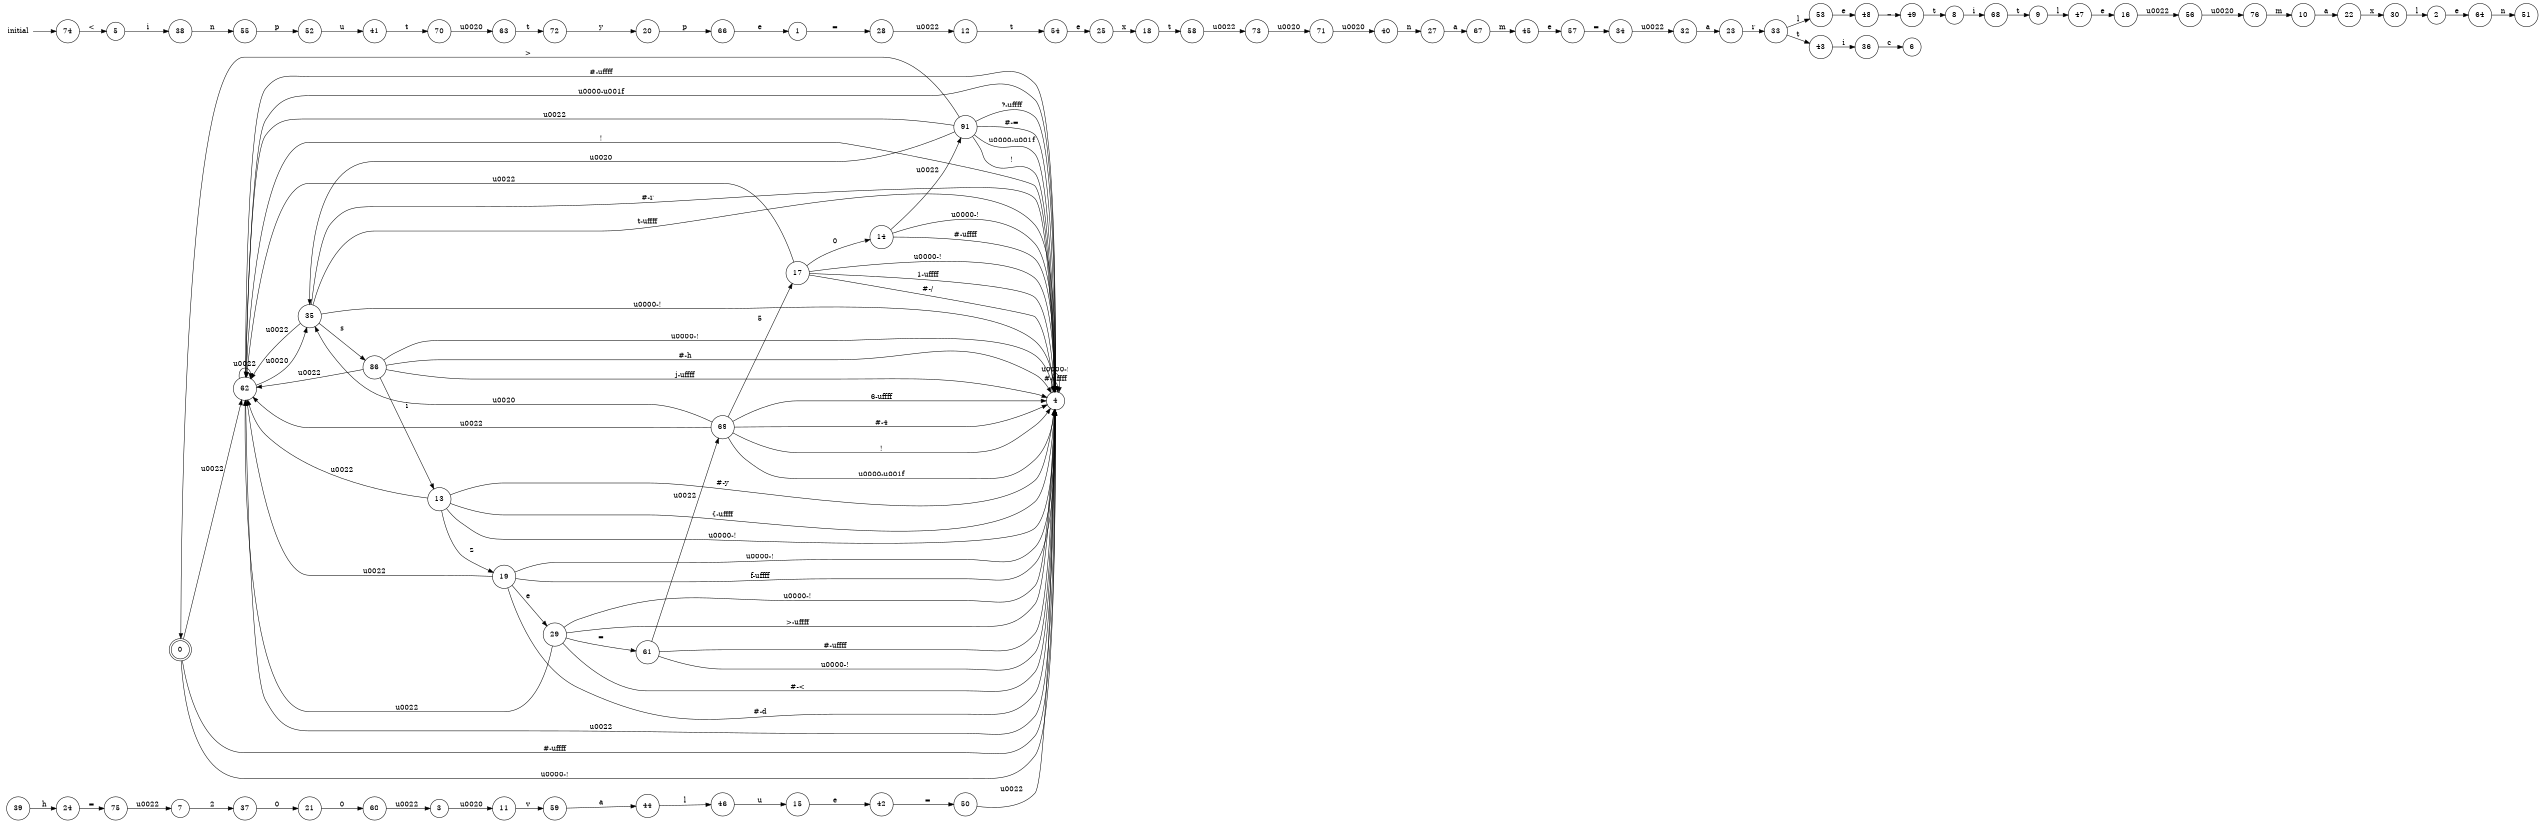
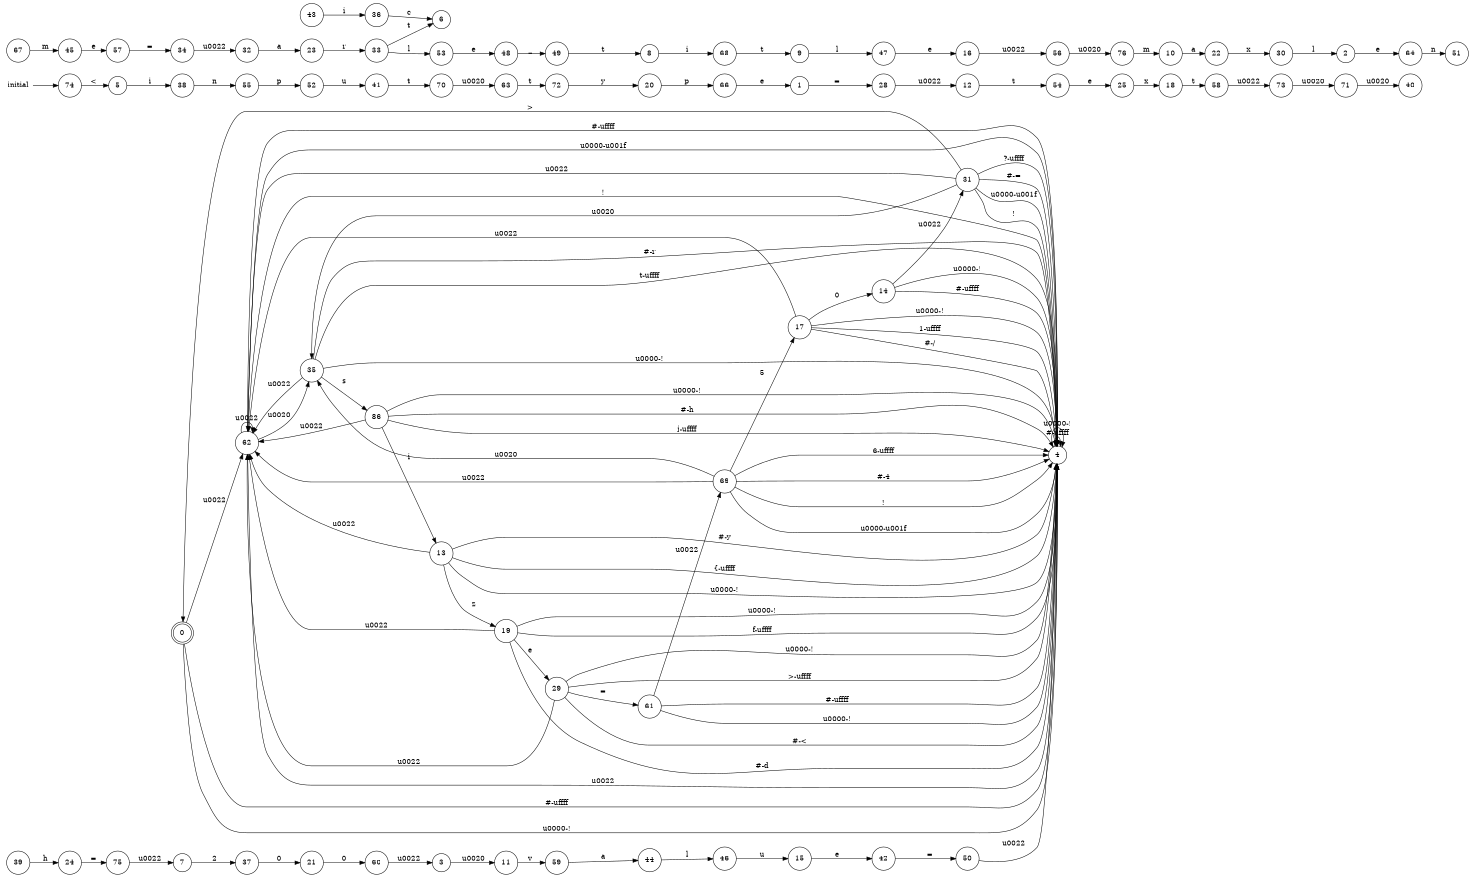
  digraph {
    rankdir=LR
    node [shape=circle]
    0 [shape=doublecircle]
    62
    4
    35
    n5 [label=86]
    1
    28
    12
    54
    2
    64
    51
    3
    11
    59
    44
    5
    38
    55
    52
    53
    48
    49
    7
    37
    21
    60
    8
    68
    9
    47
    16
    56
    10
    22
    30
    46
    25
    18
    13
    19
    29
    61
    14
-   31 [label=91]
+   31
    15
    42
    50
    76
    17
    58
    73
    71
    69
    20
    66
    23
    33
    43
    36
    24
    75
-   27
    67
    45
    57
    32
    6
    34
    41
    39
    40
    70
    63
    72
    74
    initial [shape=plaintext]
    0 -> 62 [label="\u0022"]
    0 -> 4 [label="#-\uffff"]
    0 -> 4 [label="\u0000-!"]
    62 -> 62 [label="\u0022"]
    62 -> 4 [label="#-\uffff"]
    62 -> 4 [label="\u0000-\u001f"]
    62 -> 4 [label="!"]
    62 -> 35 [label="\u0020"]
    4 -> 62 [label="\u0022"]
    4 -> 4 [label="#-\uffff"]
    4 -> 4 [label="\u0000-!"]
    35 -> 62 [label="\u0022"]
    35 -> 4 [label="\u0000-!"]
    35 -> 4 [label="#-r"]
    35 -> 4 [label="t-\uffff"]
    35 -> n5 [label=s]
    n5 -> 62 [label="\u0022"]
    n5 -> 4 [label="\u0000-!"]
    n5 -> 4 [label="#-h"]
    n5 -> 4 [label="j-\uffff"]
    n5 -> 13 [label=i]
    1 -> 28 [label="="]
    28 -> 12 [label="\u0022"]
    12 -> 54 [label=t]
    54 -> 25 [label=e]
    2 -> 64 [label=e]
    64 -> 51 [label=n]
    3 -> 11 [label="\u0020"]
    11 -> 59 [label=v]
    59 -> 44 [label=a]
    44 -> 46 [label=l]
    5 -> 38 [label=i]
    38 -> 55 [label=n]
    55 -> 52 [label=p]
    52 -> 41 [label=u]
    53 -> 48 [label=e]
    48 -> 49 [label=_]
    49 -> 8 [label=t]
    7 -> 37 [label=2]
    37 -> 21 [label=0]
    21 -> 60 [label=0]
    60 -> 3 [label="\u0022"]
    8 -> 68 [label=i]
    68 -> 9 [label=t]
    9 -> 47 [label=l]
    47 -> 16 [label=e]
    16 -> 56 [label="\u0022"]
    56 -> 76 [label="\u0020"]
    10 -> 22 [label=a]
    22 -> 30 [label=x]
    30 -> 2 [label=l]
    46 -> 15 [label=u]
    25 -> 18 [label=x]
    18 -> 58 [label=t]
    13 -> 62 [label="\u0022"]
    13 -> 4 [label="\u0000-!"]
    13 -> 4 [label="#-y"]
    13 -> 4 [label="{-\uffff"]
    13 -> 19 [label=z]
    19 -> 62 [label="\u0022"]
    19 -> 4 [label="\u0000-!"]
    19 -> 4 [label="f-\uffff"]
    19 -> 4 [label="#-d"]
    19 -> 29 [label=e]
    29 -> 62 [label="\u0022"]
    29 -> 4 [label="#-<"]
    29 -> 4 [label="\u0000-!"]
    29 -> 4 [label=">-\uffff"]
    29 -> 61 [label="="]
    61 -> 4 [label="#-\uffff"]
    61 -> 4 [label="\u0000-!"]
    61 -> 69 [label="\u0022"]
    14 -> 4 [label="#-\uffff"]
    14 -> 4 [label="\u0000-!"]
    14 -> 31 [label="\u0022"]
    31 -> 0 [label=">"]
    31 -> 62 [label="\u0022"]
    31 -> 4 [label="#-="]
    31 -> 4 [label="\u0000-\u001f"]
    31 -> 4 [label="!"]
    31 -> 4 [label="?-\uffff"]
    31 -> 35 [label="\u0020"]
    15 -> 42 [label=e]
    42 -> 50 [label="="]
    50 -> 4 [label="\u0022"]
    76 -> 10 [label=m]
    17 -> 62 [label="\u0022"]
    17 -> 4 [label="\u0000-!"]
    17 -> 4 [label="1-\uffff"]
    17 -> 4 [label="#-/"]
    17 -> 14 [label=0]
    58 -> 73 [label="\u0022"]
    73 -> 71 [label="\u0020"]
    71 -> 40 [label="\u0020"]
    69 -> 62 [label="\u0022"]
    69 -> 4 [label="\u0000-\u001f"]
    69 -> 4 [label="6-\uffff"]
    69 -> 4 [label="#-4"]
    69 -> 4 [label="!"]
    69 -> 35 [label="\u0020"]
    69 -> 17 [label=5]
    20 -> 66 [label=p]
    66 -> 1 [label=e]
    23 -> 33 [label=r]
    33 -> 53 [label=l]
-   33 -> 43 [label=t]
+   33 -> 6 [label=t]
    43 -> 36 [label=i]
    36 -> 6 [label=c]
    24 -> 75 [label="="]
    75 -> 7 [label="\u0022"]
-   27 -> 67 [label=a]
    67 -> 45 [label=m]
    45 -> 57 [label=e]
    57 -> 34 [label="="]
    32 -> 23 [label=a]
    34 -> 32 [label="\u0022"]
    41 -> 70 [label=t]
    39 -> 24 [label=h]
-   40 -> 27 [label=n]
    70 -> 63 [label="\u0020"]
    63 -> 72 [label=t]
    72 -> 20 [label=y]
    74 -> 5 [label="<"]
    initial -> 74
  }
